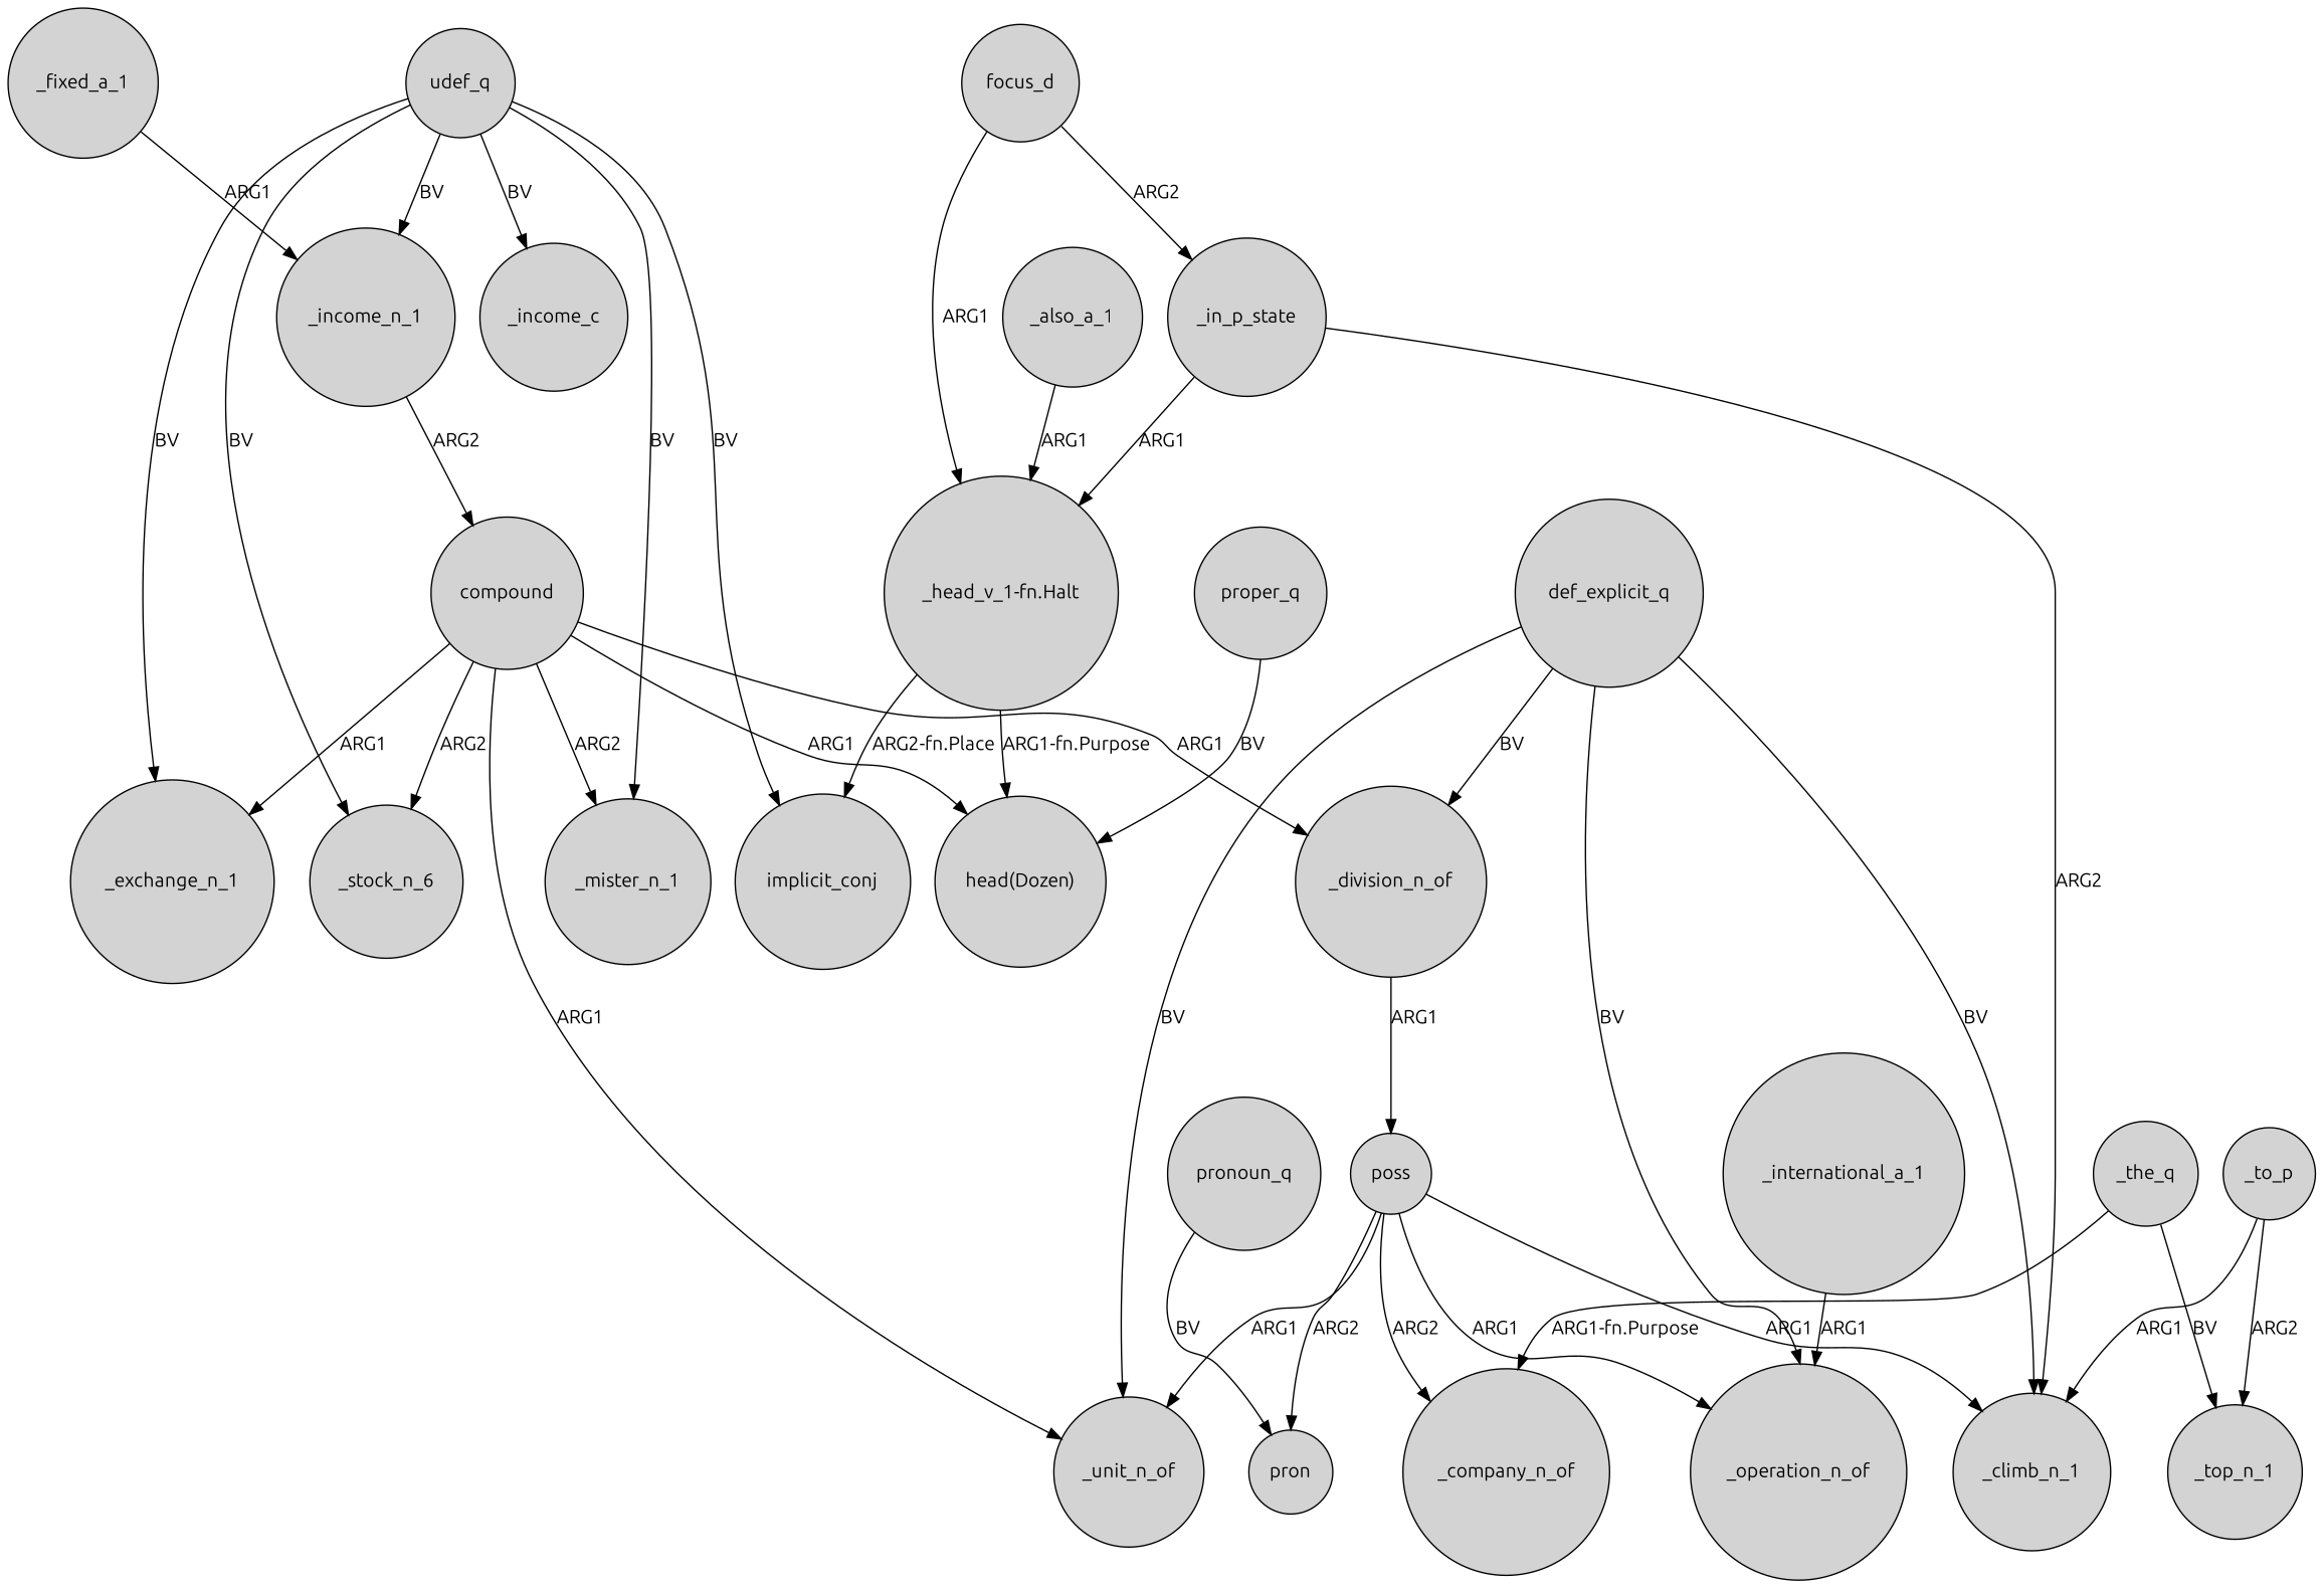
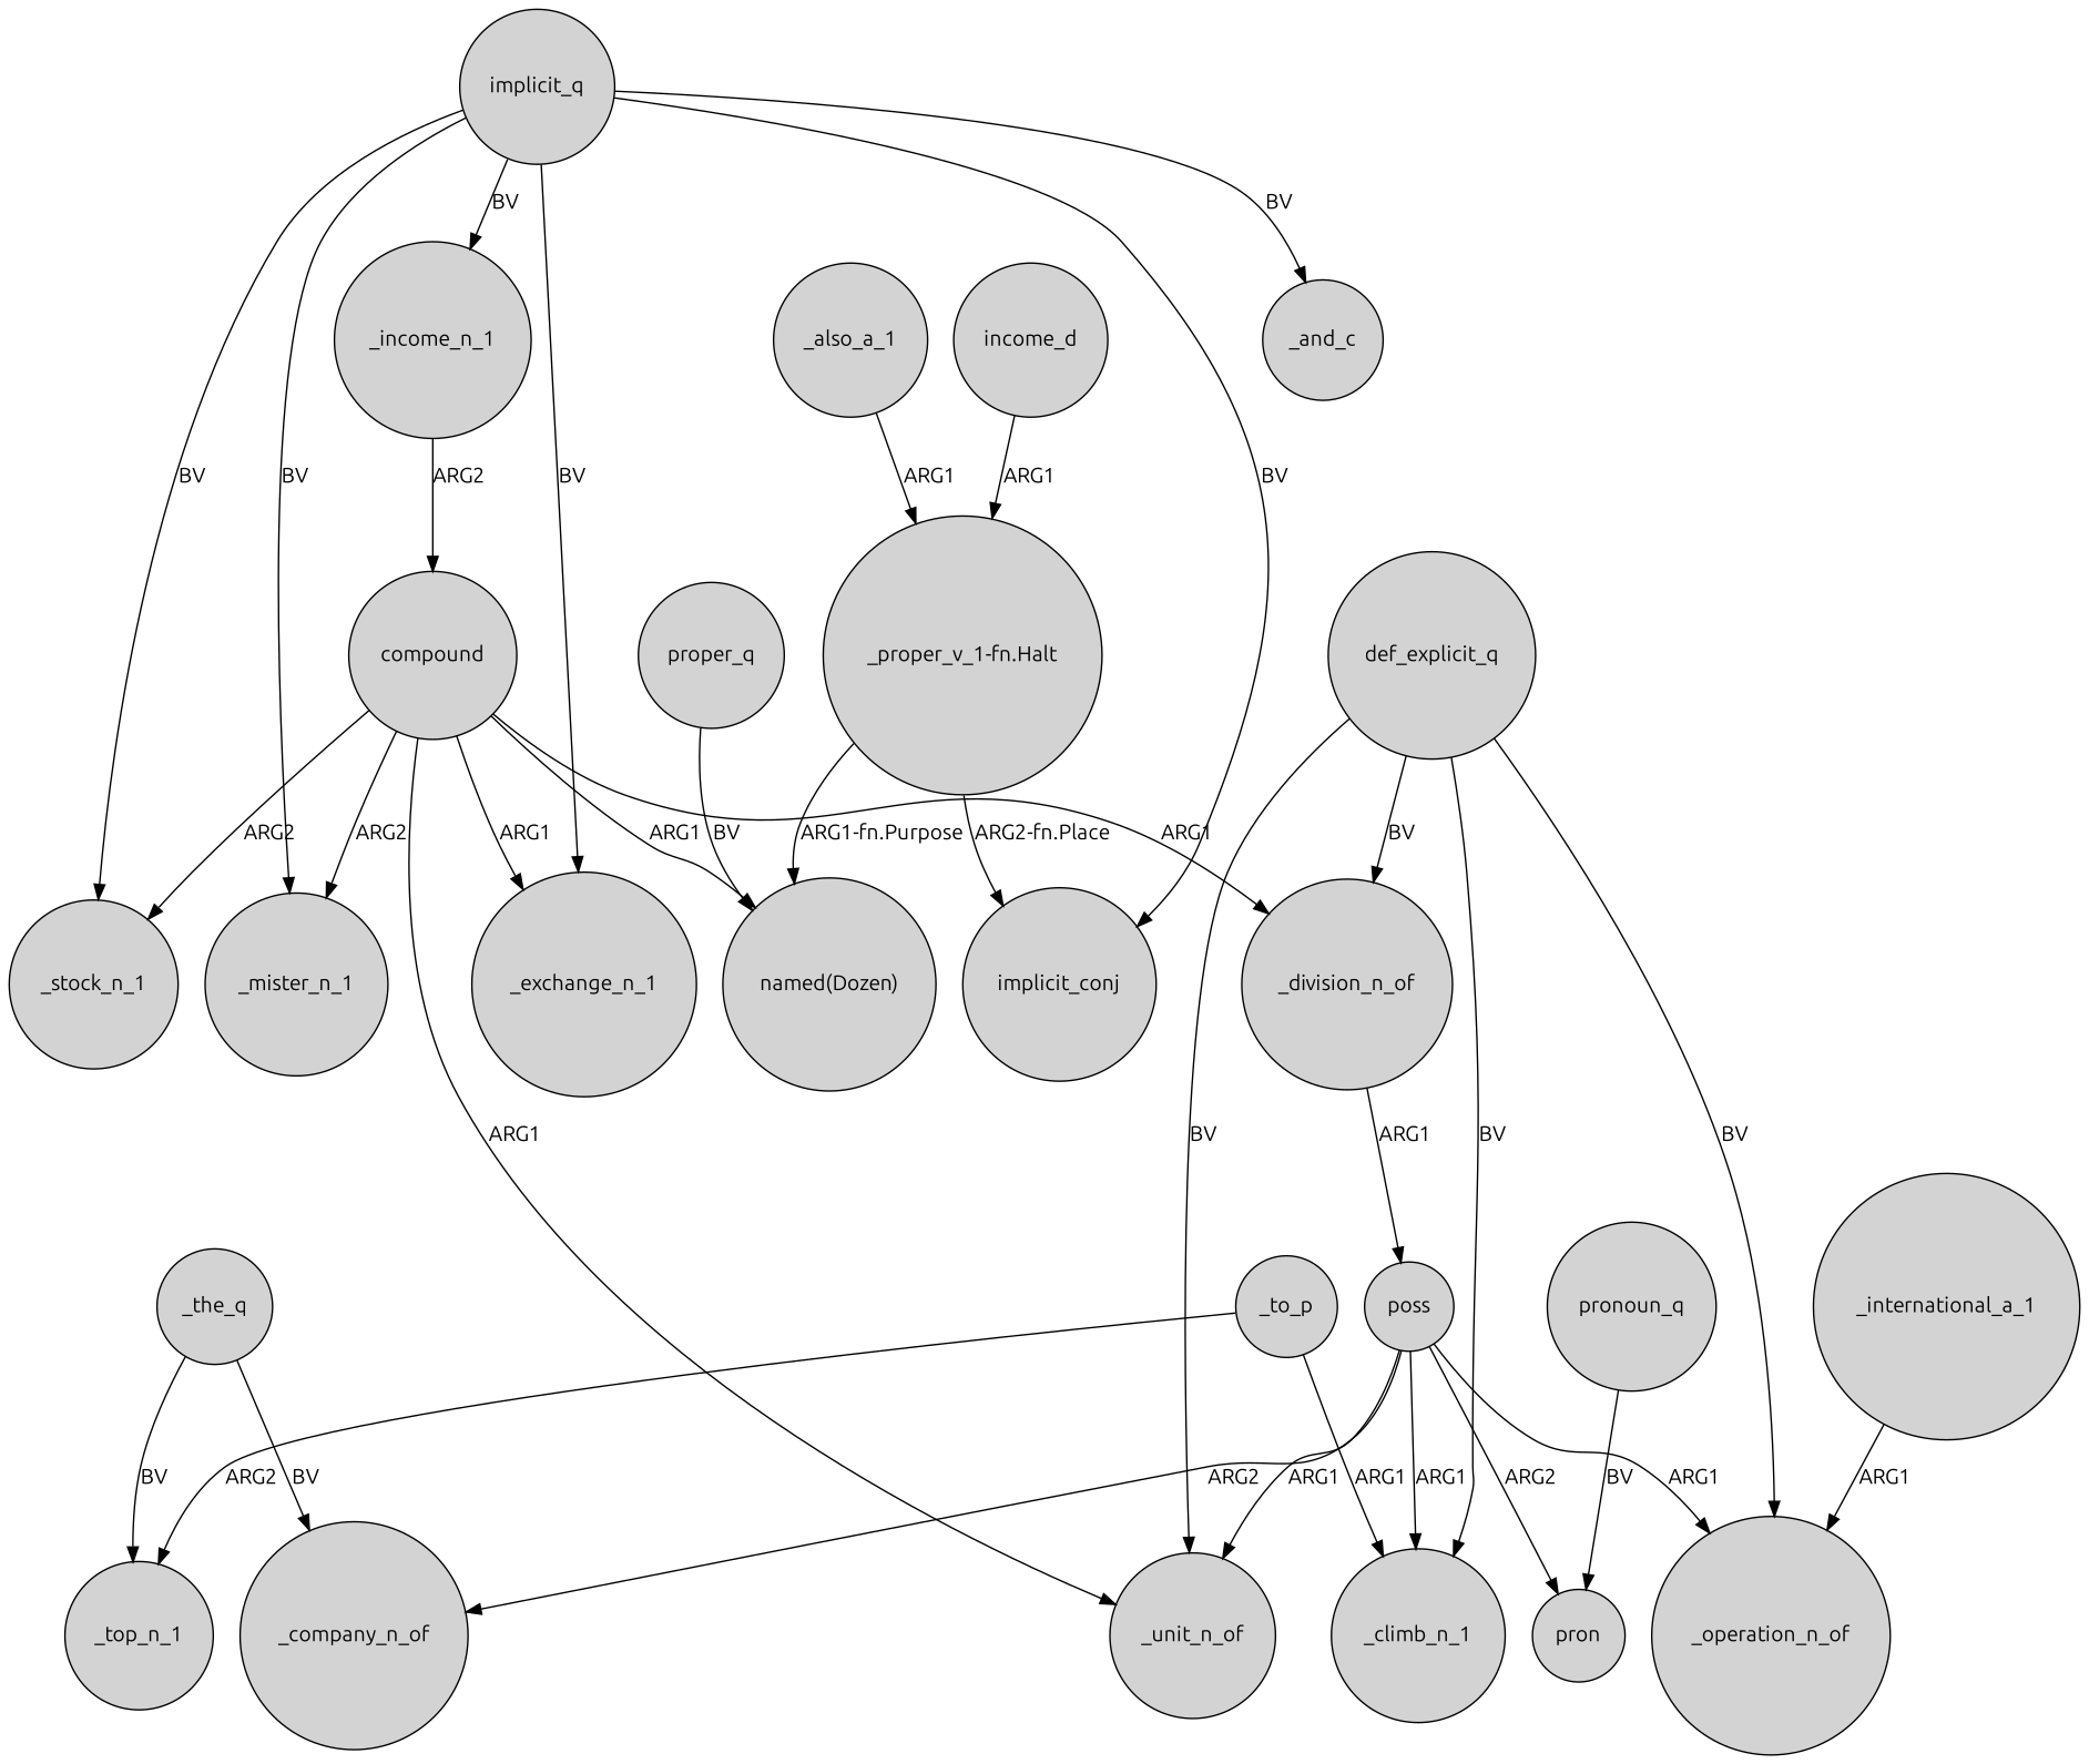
  digraph {
    fontname=Ubuntu
    node [fontname=Ubuntu shape=circle style=filled]
    edge [fontname=Ubuntu]
    compound
    _mister_n_1
-   "named(Dozen)" [label="head(Dozen)"]
+   "named(Dozen)"
    _division_n_of
    _exchange_n_1
-   _stock_n_1 [label=_stock_n_6]
+   _stock_n_1
    _unit_n_of
    poss
    _income_n_1
-   focus_d
-   _in_p_state
-   "_head_v_1-fn.Halt"
+   focus_d [label=income_d]
+   "_head_v_1-fn.Halt" [label="_proper_v_1-fn.Halt"]
    _climb_n_1
    implicit_conj
    _to_p
    _top_n_1
    def_explicit_q
    _operation_n_of
-   udef_q
-   _and_c [label=_income_c]
+   udef_q [label=implicit_q]
+   _and_c
    proper_q
    pron
    _company_n_of
    _also_a_1
    pronoun_q
    _the_q
-   _fixed_a_1
    _international_a_1
    compound -> _mister_n_1 [label=ARG2]
    compound -> "named(Dozen)" [label=ARG1]
    compound -> _division_n_of [label=ARG1]
    compound -> _exchange_n_1 [label=ARG1]
    compound -> _stock_n_1 [label=ARG2]
    compound -> _unit_n_of [label=ARG1]
    _division_n_of -> poss [label=ARG1]
    poss -> _unit_n_of [label=ARG1]
    poss -> _climb_n_1 [label=ARG1]
    poss -> _operation_n_of [label=ARG1]
    poss -> pron [label=ARG2]
    poss -> _company_n_of [label=ARG2]
    _income_n_1 -> compound [label=ARG2]
-   focus_d -> _in_p_state [label=ARG2]
    focus_d -> "_head_v_1-fn.Halt" [label=ARG1]
-   _in_p_state -> "_head_v_1-fn.Halt" [label=ARG1]
-   _in_p_state -> _climb_n_1 [label=ARG2]
    "_head_v_1-fn.Halt" -> "named(Dozen)" [label="ARG1-fn.Purpose"]
    "_head_v_1-fn.Halt" -> implicit_conj [label="ARG2-fn.Place"]
    _to_p -> _climb_n_1 [label=ARG1]
    _to_p -> _top_n_1 [label=ARG2]
    def_explicit_q -> _division_n_of [label=BV]
    def_explicit_q -> _unit_n_of [label=BV]
    def_explicit_q -> _climb_n_1 [label=BV]
    def_explicit_q -> _operation_n_of [label=BV]
    udef_q -> _mister_n_1 [label=BV]
    udef_q -> _exchange_n_1 [label=BV]
    udef_q -> _stock_n_1 [label=BV]
    udef_q -> _income_n_1 [label=BV]
    udef_q -> implicit_conj [label=BV]
    udef_q -> _and_c [label=BV]
    proper_q -> "named(Dozen)" [label=BV]
    _also_a_1 -> "_head_v_1-fn.Halt" [label=ARG1]
    pronoun_q -> pron [label=BV]
    _the_q -> _top_n_1 [label=BV]
-   _the_q -> _company_n_of [label="ARG1-fn.Purpose"]
-   _fixed_a_1 -> _income_n_1 [label=ARG1]
+   _the_q -> _company_n_of [label=BV]
    _international_a_1 -> _operation_n_of [label=ARG1]
  }
